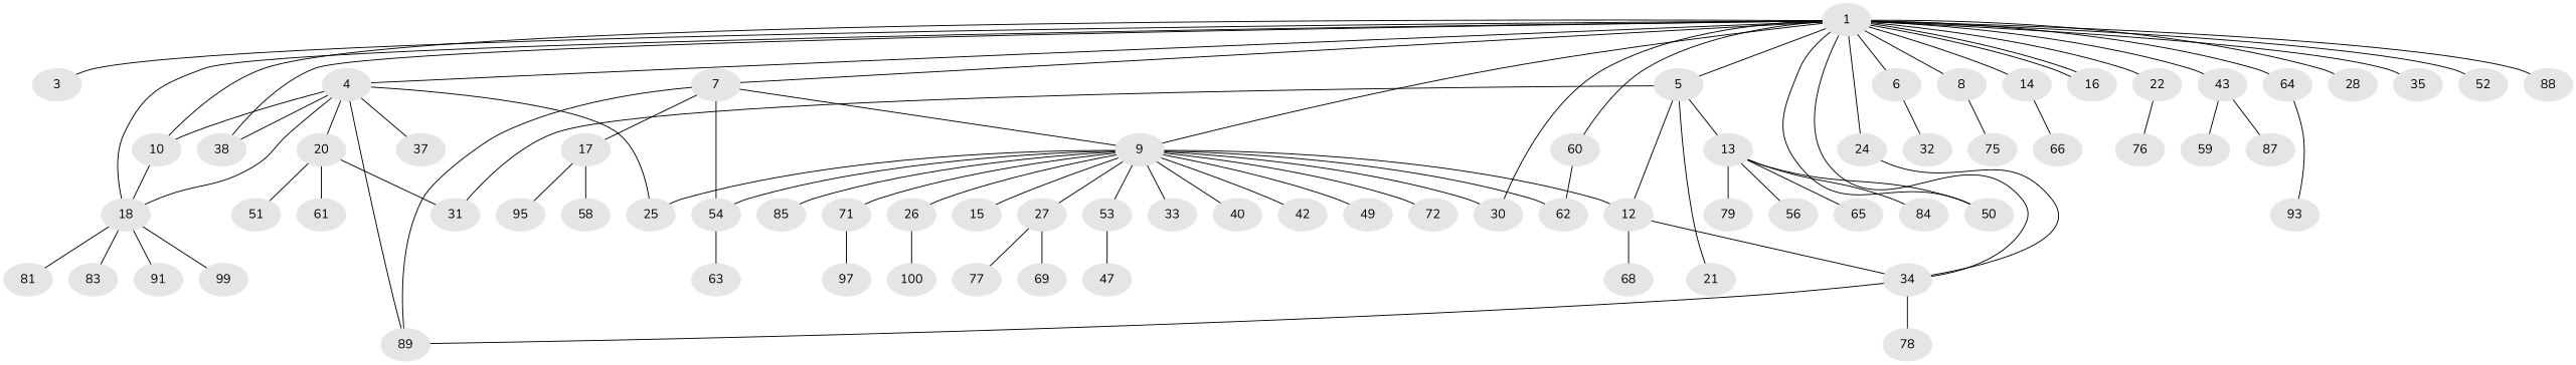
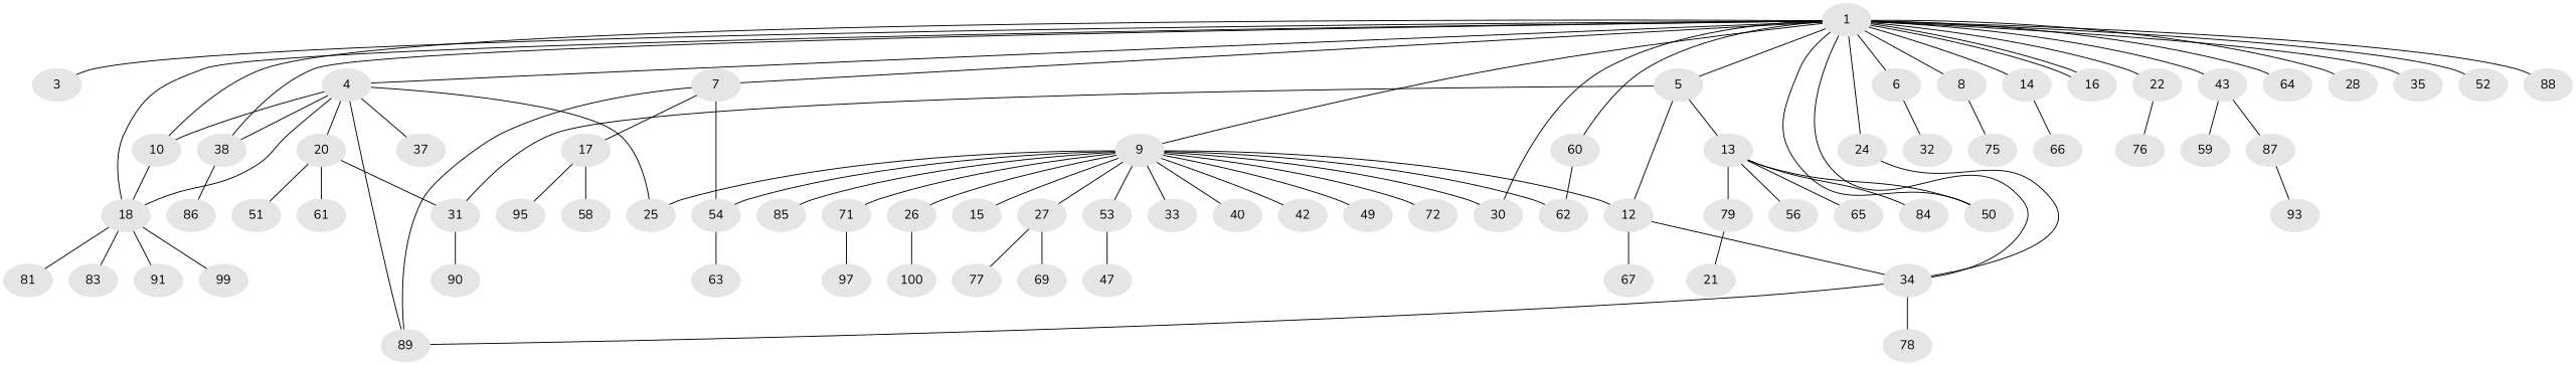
  graph {
    fontname=Nunito
    node [color=gray90 fontname=Nunito style=filled]
    edge [fontname=Nunito]
    1 [super="+2"]
    3
    4 [super="+98"]
    5 [super="+92"]
    6
    7 [super="+96"]
    8 [super="+11"]
    9 [super="+41"]
    10
    14
    16 [super="+73"]
    18 [super="+68"]
    22
    n14 [label=43 super="+44"]
    24
    28
    30
    34 [super="+74"]
    35
    38
    50 [super="+80"]
    52
    60
    64
    88
    20 [super="+43"]
    25 [super="+48"]
    37
    89
    12 [super="+70"]
    13 [super="+82"]
    21 [super="+46"]
    31 [super="+45"]
    32 [super="+57"]
    17 [super="+19"]
    54
    75
    15 [super="+29"]
    26 [super="+39"]
    27 [super="+36"]
    33
    40
    42
    49
    53
    62
    71
    72
    85
    66
    81
    83
    91
    99
    76 [super="+94"]
    59
    87
    78
+   86
    51
    61
-   67 [label=68]
+   67
    56
    65
    79
    84
+   90
    58
    95
    63
    100
    69
    77
    47
    97
    93
    1 -- 3
    1 -- 4
    1 -- 5
    1 -- 6
    1 -- 7
    1 -- 8
    1 -- 9
    1 -- 10
    1 -- 14
    1 -- 16
    1 -- 16
    1 -- 18
    1 -- 22
    1 -- n14
    1 -- 24
    1 -- 28
    1 -- 30
    1 -- 34
    1 -- 35
    1 -- 38
    1 -- 50
    1 -- 52
    1 -- 60
    1 -- 64
    1 -- 88
    4 -- 10
    4 -- 18
    4 -- 38
    4 -- 20
    4 -- 25
    4 -- 37
    4 -- 89
    5 -- 12
    5 -- 13
-   5 -- 21
+   79 -- 21
    5 -- 31
    6 -- 32
-   7 -- 9
    7 -- 89
    7 -- 17
    7 -- 54
    8 -- 75
    9 -- 30
    9 -- 25
    9 -- 12
    9 -- 54
    9 -- 15
    9 -- 26
    9 -- 27
    9 -- 33
    9 -- 40
    9 -- 42
    9 -- 49
    9 -- 53
    9 -- 62
    9 -- 71
    9 -- 72
    9 -- 85
    10 -- 18
    14 -- 66
    18 -- 81
    18 -- 83
    18 -- 91
    18 -- 99
    22 -- 76
    n14 -- 59
    n14 -- 87
    24 -- 34
    34 -- 89
    34 -- 78
+   38 -- 86
    60 -- 62
    20 -- 31
    20 -- 51
    20 -- 61
    12 -- 34
    12 -- 67
    13 -- 50
    13 -- 56
    13 -- 65
    13 -- 79
    13 -- 84
+   31 -- 90
    17 -- 58
    17 -- 95
    54 -- 63
    26 -- 100
    27 -- 69
    27 -- 77
    53 -- 47
    71 -- 97
-   64 -- 93
+   87 -- 93
  }
